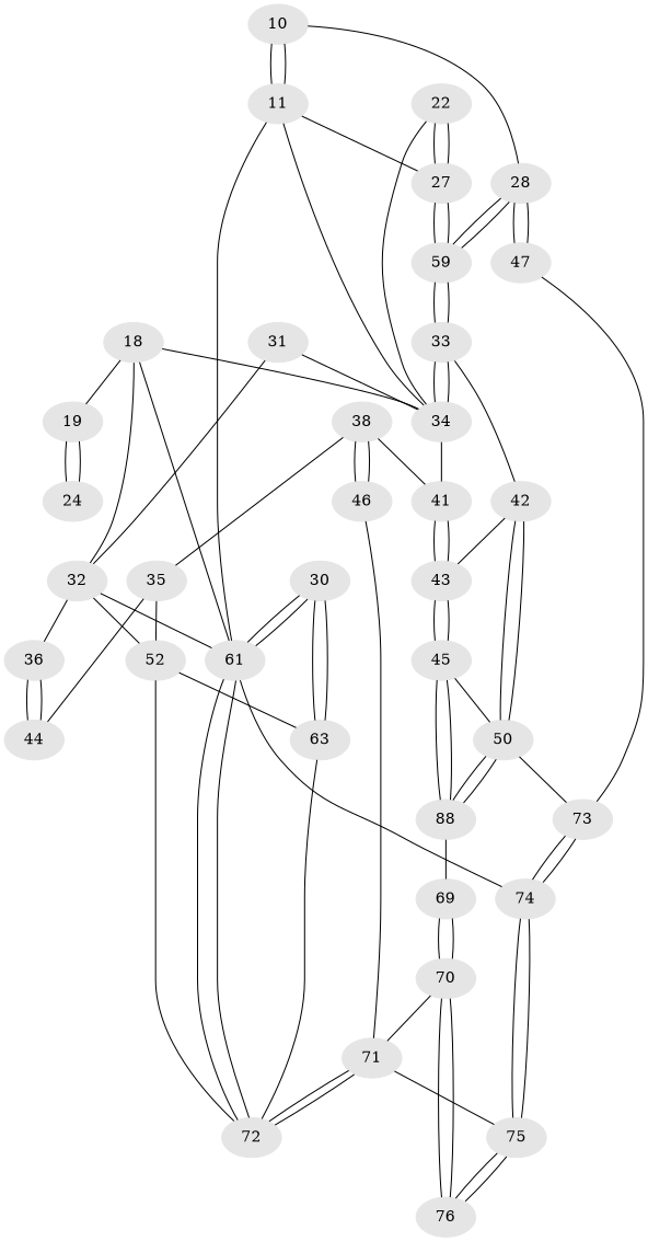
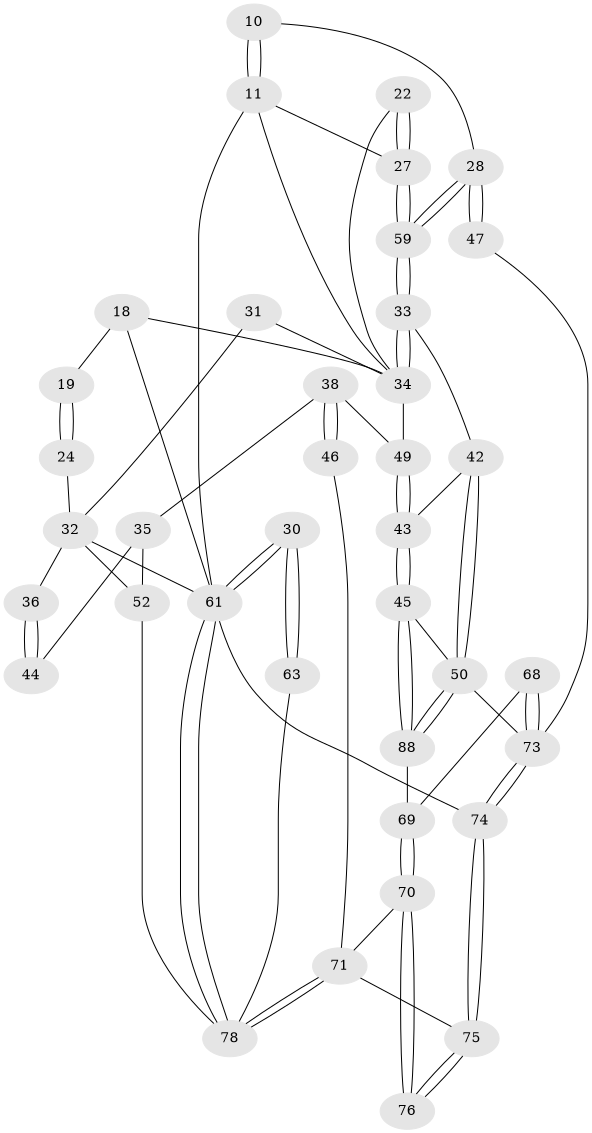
  graph {
    node [color=gray90 style=filled]
    11 [super="+2+6"]
    10
    28
    27 [super="+7+8"]
    61 [super="+12+57+13"]
    34 [super="+25+23+26+30"]
    n7 [label=59]
    47
-   72 [super="+62+59+56"]
+   72 [super="+62+59+56" label=78]
    74
    18 [super="+9+4"]
    19 [super="+14"]
    24 [super="+15"]
-   41 [super="+37"]
+   41 [super="+37" label=49]
    32 [super="+21+17+20"]
    22
    36
    52 [super="+51"]
    33
    73 [super="+49"]
    42
    31
    44 [super="+40+35"]
    43
    50
    38
    n27 [label=35]
    46
    71 [super="+67"]
    63 [super="+54"]
    45
    n32 [label=88]
    69 [super="+64"]
    75
    70 [super="+65+66"]
    n36 [label=30]
+   68
    76
    11 -- 27
    11 -- 61 [weight=3]
    11 -- 34
    10 -- 11 [weight=2]
    10 -- 11
    10 -- 28
    28 -- n7
    28 -- n7
    28 -- 47
    28 -- 47
    27 -- n7
    27 -- n7
    61 -- 72
    61 -- 72
    61 -- 74
    34 -- 41 [weight=2]
    n7 -- 33
    n7 -- 33
    47 -- 73
    74 -- 75
    74 -- 75
    18 -- 61
    18 -- 34
    18 -- 19 [weight=2]
    19 -- 24 [weight=2]
    19 -- 24
-   18 -- 32
+   24 -- 32
    41 -- 43
    41 -- 43
    32 -- 61 [weight=2]
    32 -- 36
    32 -- 52
    22 -- 27 [weight=2]
    22 -- 27
    22 -- 34
    36 -- 44 [weight=2]
    36 -- 44
    52 -- 72 [weight=2]
-   52 -- 63
    33 -- 34
    33 -- 34
    33 -- 42
    73 -- 74
    73 -- 74
    42 -- 43
    42 -- 50
    42 -- 50
    31 -- 34
    31 -- 32 [weight=2]
    43 -- 45
    43 -- 45
    50 -- 73
    50 -- n32
    50 -- n32
    38 -- 41
    38 -- n27
    38 -- 46
    38 -- 46
    n27 -- 52
    n27 -- 44
    46 -- 71
    71 -- 72 [weight=2]
    71 -- 72
    71 -- 75
    63 -- 72
    45 -- 50
    45 -- n32
    45 -- n32
    n32 -- 69
    69 -- 70 [weight=2]
    69 -- 70
    75 -- 76
    75 -- 76
    70 -- 71
    70 -- 76 [weight=2]
    70 -- 76
    n36 -- 61
    n36 -- 61
    n36 -- 63 [weight=2]
    n36 -- 63
+   68 -- 73 [weight=2]
+   68 -- 73
+   68 -- 69
  }
